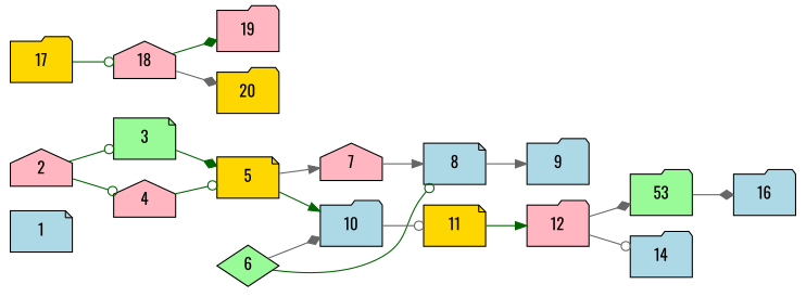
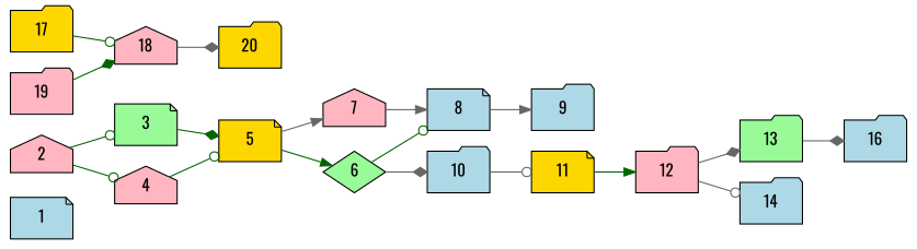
  digraph {
    fontname=Oswald
    rankdir=LR
    node [alpha=0.13 fillcolor=lightblue fontname=Oswald shape=folder style=filled]
    edge [arrowhead=odot color=darkgreen fontname=Oswald]
    1 [alpha=0.11 expect_size=14735360 shape=note]
    2 [expect_size=32327680 fillcolor=lightpink shape=house]
    3 [alpha=0.15 expect_size=5809152 fillcolor=palegreen shape=note]
    4 [alpha=0.14 expect_size=12431360 fillcolor=lightpink shape=house]
    5 [alpha=0.12 expect_size=20018176 fillcolor=gold shape=note]
    6 [alpha=0.01 expect_size=44917760 fillcolor=palegreen shape=diamond]
    7 [alpha=0.08 expect_size=31821824 fillcolor=lightpink shape=house]
    8 [alpha=0.05 expect_size=20868096 shape=note]
    10 [alpha=0.07 expect_size=32067584]
    9 [alpha=0.17 expect_size=36684800]
    11 [expect_size=13149184 fillcolor=gold shape=note]
    12 [alpha=0.07 expect_size=39767040 fillcolor=lightpink]
-   13 [alpha=0.09 expect_size=23243776 fillcolor=palegreen label=53]
+   13 [alpha=0.09 expect_size=23243776 fillcolor=palegreen]
    14 [alpha=0.06 expect_size=10607616]
    16 [alpha=0.10 expect_size=24102912]
    17 [alpha=0.17 expect_size=27116544 fillcolor=gold]
    18 [alpha=0.08 expect_size=47000576 fillcolor=lightpink shape=house]
    19 [alpha=0.19 expect_size=11042816 fillcolor=lightpink]
    20 [alpha=0.20 expect_size=51842048 fillcolor=gold]
    2 -> 3
    2 -> 4
    3 -> 5 [arrowhead=diamond]
    4 -> 5
-   5 -> 10 [arrowhead=normal]
+   5 -> 6 [arrowhead=normal]
    5 -> 7 [arrowhead=normal color=gray40]
    6 -> 8
    6 -> 10 [arrowhead=diamond color=gray40]
    7 -> 8 [arrowhead=normal color=gray40]
    8 -> 9 [arrowhead=normal color=gray40]
    10 -> 11 [color=gray40]
    11 -> 12 [arrowhead=normal]
    12 -> 13 [arrowhead=diamond color=gray40]
    12 -> 14 [color=gray40]
    13 -> 16 [arrowhead=diamond color=gray40]
    17 -> 18
-   18 -> 19 [arrowhead=diamond]
+   19 -> 18 [arrowhead=diamond]
    18 -> 20 [arrowhead=diamond color=gray40]
  }
